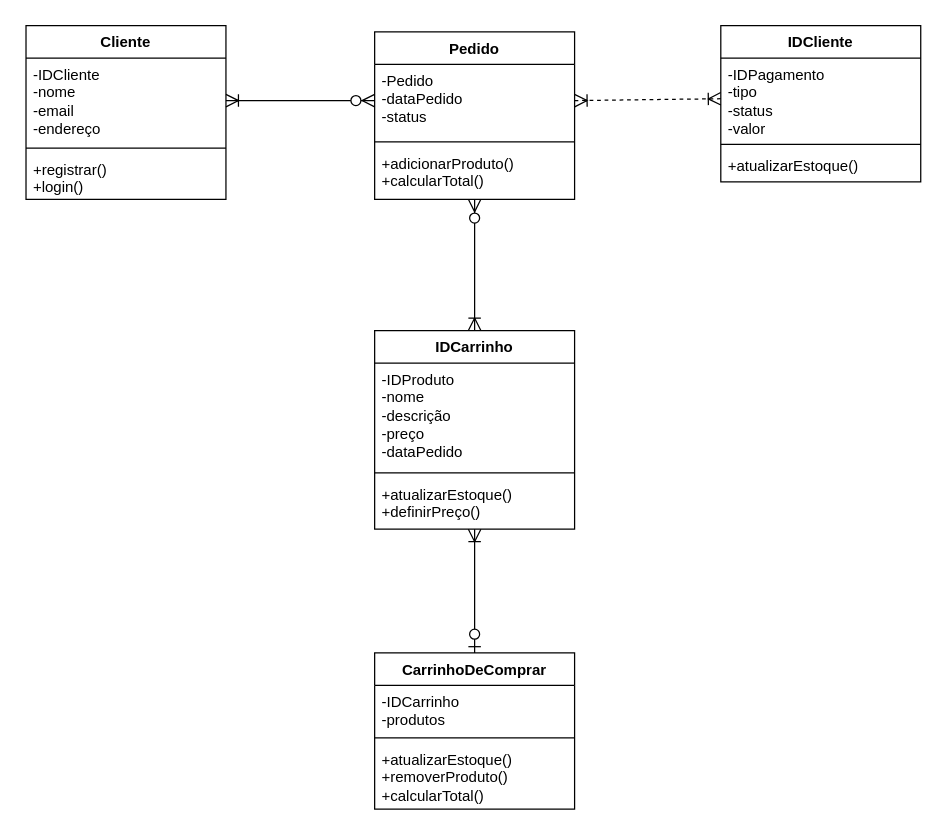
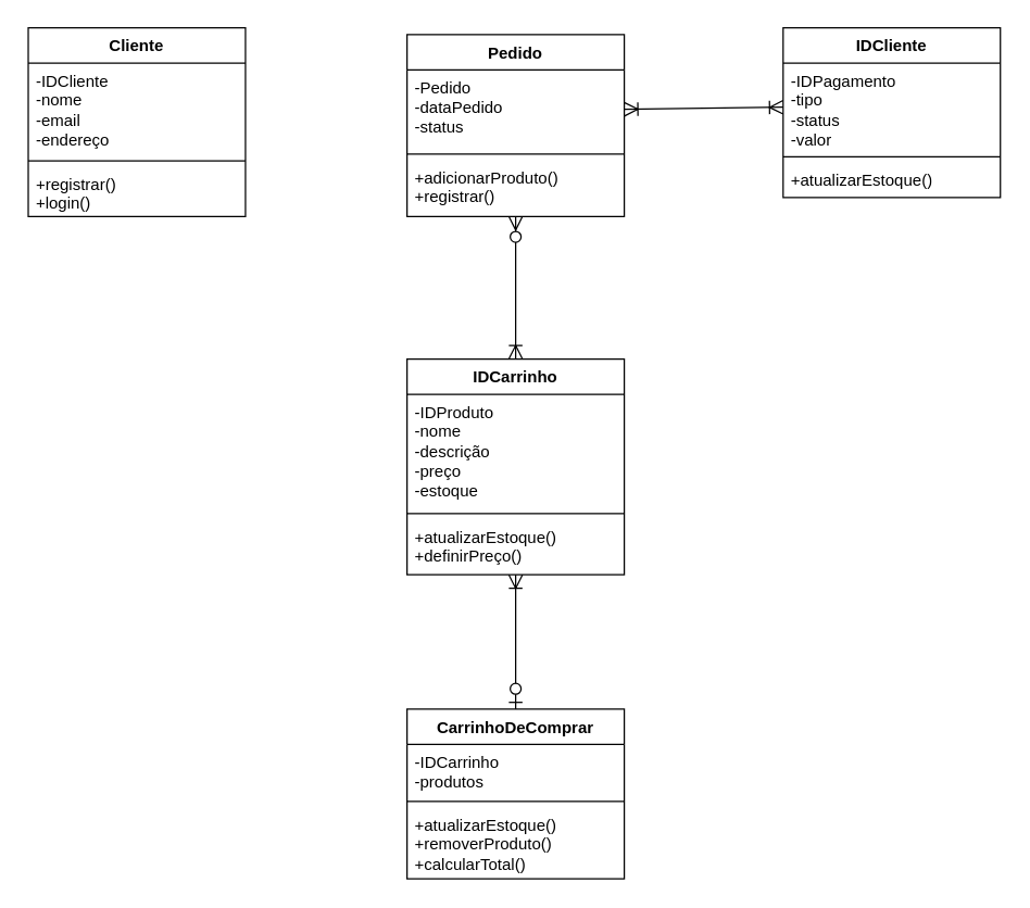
  <mxCell id="0" />
  <mxCell id="1" parent="0" />
  <mxCell id="2" value="IDCarrinho" style="swimlane;fontStyle=1;align=center;verticalAlign=top;childLayout=stackLayout;horizontal=1;startSize=26;horizontalStack=0;resizeParent=1;resizeParentMax=0;resizeLast=0;collapsible=1;marginBottom=0;whiteSpace=wrap;html=1;" vertex="1" parent="1"><mxGeometry x="299" y="264" width="160" height="159" as="geometry" /></mxCell>
- <mxCell id="3" value="-IDProduto&lt;div&gt;-nome&lt;/div&gt;&lt;div&gt;-descrição&lt;/div&gt;&lt;div&gt;-preço&lt;/div&gt;&lt;div&gt;-dataPedido&lt;/div&gt;" style="text;strokeColor=none;fillColor=none;align=left;verticalAlign=top;spacingLeft=4;spacingRight=4;overflow=hidden;rotatable=0;points=[[0,0.5],[1,0.5]];portConstraint=eastwest;whiteSpace=wrap;html=1;" vertex="1" parent="2"><mxGeometry y="26" width="160" height="84" as="geometry" /></mxCell>
+ <mxCell id="3" value="-IDProduto&lt;div&gt;-nome&lt;/div&gt;&lt;div&gt;-descrição&lt;/div&gt;&lt;div&gt;-preço&lt;/div&gt;&lt;div&gt;-estoque&lt;/div&gt;" style="text;strokeColor=none;fillColor=none;align=left;verticalAlign=top;spacingLeft=4;spacingRight=4;overflow=hidden;rotatable=0;points=[[0,0.5],[1,0.5]];portConstraint=eastwest;whiteSpace=wrap;html=1;" vertex="1" parent="2"><mxGeometry y="26" width="160" height="84" as="geometry" /></mxCell>
  <mxCell id="4" value="" style="line;strokeWidth=1;fillColor=none;align=left;verticalAlign=middle;spacingTop=-1;spacingLeft=3;spacingRight=3;rotatable=0;labelPosition=right;points=[];portConstraint=eastwest;strokeColor=inherit;" vertex="1" parent="2"><mxGeometry y="110" width="160" height="8" as="geometry" /></mxCell>
  <mxCell id="5" value="+atualizarEstoque()&lt;div&gt;+definirPreço()&lt;/div&gt;" style="text;strokeColor=none;fillColor=none;align=left;verticalAlign=top;spacingLeft=4;spacingRight=4;overflow=hidden;rotatable=0;points=[[0,0.5],[1,0.5]];portConstraint=eastwest;whiteSpace=wrap;html=1;" vertex="1" parent="2"><mxGeometry y="118" width="160" height="41" as="geometry" /></mxCell>
  <mxCell id="6" value="Pedido" style="swimlane;fontStyle=1;align=center;verticalAlign=top;childLayout=stackLayout;horizontal=1;startSize=26;horizontalStack=0;resizeParent=1;resizeParentMax=0;resizeLast=0;collapsible=1;marginBottom=0;whiteSpace=wrap;html=1;" vertex="1" parent="1"><mxGeometry x="299" y="25" width="160" height="134" as="geometry" /></mxCell>
  <mxCell id="7" value="-Pedido&lt;div&gt;-dataPedido&lt;/div&gt;&lt;div&gt;-status&lt;/div&gt;" style="text;strokeColor=none;fillColor=none;align=left;verticalAlign=top;spacingLeft=4;spacingRight=4;overflow=hidden;rotatable=0;points=[[0,0.5],[1,0.5]];portConstraint=eastwest;whiteSpace=wrap;html=1;" vertex="1" parent="6"><mxGeometry y="26" width="160" height="58" as="geometry" /></mxCell>
  <mxCell id="8" value="" style="line;strokeWidth=1;fillColor=none;align=left;verticalAlign=middle;spacingTop=-1;spacingLeft=3;spacingRight=3;rotatable=0;labelPosition=right;points=[];portConstraint=eastwest;strokeColor=inherit;" vertex="1" parent="6"><mxGeometry y="84" width="160" height="8" as="geometry" /></mxCell>
- <mxCell id="9" value="+adicionarProduto()&lt;div&gt;+calcularTotal()&lt;/div&gt;" style="text;strokeColor=none;fillColor=none;align=left;verticalAlign=top;spacingLeft=4;spacingRight=4;overflow=hidden;rotatable=0;points=[[0,0.5],[1,0.5]];portConstraint=eastwest;whiteSpace=wrap;html=1;" vertex="1" parent="6"><mxGeometry y="92" width="160" height="42" as="geometry" /></mxCell>
+ <mxCell id="9" value="+adicionarProduto()&lt;div&gt;+registrar()&lt;/div&gt;" style="text;strokeColor=none;fillColor=none;align=left;verticalAlign=top;spacingLeft=4;spacingRight=4;overflow=hidden;rotatable=0;points=[[0,0.5],[1,0.5]];portConstraint=eastwest;whiteSpace=wrap;html=1;" vertex="1" parent="6"><mxGeometry y="92" width="160" height="42" as="geometry" /></mxCell>
  <mxCell id="10" value="IDCliente" style="swimlane;fontStyle=1;align=center;verticalAlign=top;childLayout=stackLayout;horizontal=1;startSize=26;horizontalStack=0;resizeParent=1;resizeParentMax=0;resizeLast=0;collapsible=1;marginBottom=0;whiteSpace=wrap;html=1;" vertex="1" parent="1"><mxGeometry x="576" y="20" width="160" height="125" as="geometry" /></mxCell>
  <mxCell id="11" value="-IDPagamento&lt;div&gt;-tipo&lt;/div&gt;&lt;div&gt;-status&lt;/div&gt;&lt;div&gt;-valor&lt;/div&gt;" style="text;strokeColor=none;fillColor=none;align=left;verticalAlign=top;spacingLeft=4;spacingRight=4;overflow=hidden;rotatable=0;points=[[0,0.5],[1,0.5]];portConstraint=eastwest;whiteSpace=wrap;html=1;" vertex="1" parent="10"><mxGeometry y="26" width="160" height="65" as="geometry" /></mxCell>
  <mxCell id="12" value="" style="line;strokeWidth=1;fillColor=none;align=left;verticalAlign=middle;spacingTop=-1;spacingLeft=3;spacingRight=3;rotatable=0;labelPosition=right;points=[];portConstraint=eastwest;strokeColor=inherit;" vertex="1" parent="10"><mxGeometry y="91" width="160" height="8" as="geometry" /></mxCell>
  <mxCell id="13" value="+atualizarEstoque()" style="text;strokeColor=none;fillColor=none;align=left;verticalAlign=top;spacingLeft=4;spacingRight=4;overflow=hidden;rotatable=0;points=[[0,0.5],[1,0.5]];portConstraint=eastwest;whiteSpace=wrap;html=1;" vertex="1" parent="10"><mxGeometry y="99" width="160" height="26" as="geometry" /></mxCell>
  <mxCell id="14" value="CarrinhoDeComprar" style="swimlane;fontStyle=1;align=center;verticalAlign=top;childLayout=stackLayout;horizontal=1;startSize=26;horizontalStack=0;resizeParent=1;resizeParentMax=0;resizeLast=0;collapsible=1;marginBottom=0;whiteSpace=wrap;html=1;" vertex="1" parent="1"><mxGeometry x="299" y="522" width="160" height="125" as="geometry" /></mxCell>
  <mxCell id="15" value="-IDCarrinho&lt;div&gt;-produtos&lt;/div&gt;" style="text;strokeColor=none;fillColor=none;align=left;verticalAlign=top;spacingLeft=4;spacingRight=4;overflow=hidden;rotatable=0;points=[[0,0.5],[1,0.5]];portConstraint=eastwest;whiteSpace=wrap;html=1;" vertex="1" parent="14"><mxGeometry y="26" width="160" height="38" as="geometry" /></mxCell>
  <mxCell id="16" value="" style="line;strokeWidth=1;fillColor=none;align=left;verticalAlign=middle;spacingTop=-1;spacingLeft=3;spacingRight=3;rotatable=0;labelPosition=right;points=[];portConstraint=eastwest;strokeColor=inherit;" vertex="1" parent="14"><mxGeometry y="64" width="160" height="8" as="geometry" /></mxCell>
  <mxCell id="17" value="+atualizarEstoque()&lt;div&gt;+removerProduto()&lt;/div&gt;&lt;div&gt;+calcularTotal()&lt;/div&gt;" style="text;strokeColor=none;fillColor=none;align=left;verticalAlign=top;spacingLeft=4;spacingRight=4;overflow=hidden;rotatable=0;points=[[0,0.5],[1,0.5]];portConstraint=eastwest;whiteSpace=wrap;html=1;" vertex="1" parent="14"><mxGeometry y="72" width="160" height="53" as="geometry" /></mxCell>
  <mxCell id="18" value="Cliente" style="swimlane;fontStyle=1;align=center;verticalAlign=top;childLayout=stackLayout;horizontal=1;startSize=26;horizontalStack=0;resizeParent=1;resizeParentMax=0;resizeLast=0;collapsible=1;marginBottom=0;whiteSpace=wrap;html=1;" vertex="1" parent="1"><mxGeometry x="20" y="20" width="160" height="139" as="geometry" /></mxCell>
  <mxCell id="19" value="-IDCliente&amp;nbsp;&lt;div&gt;-nome&lt;/div&gt;&lt;div&gt;-email&lt;/div&gt;&lt;div&gt;-endereço&lt;/div&gt;" style="text;strokeColor=none;fillColor=none;align=left;verticalAlign=top;spacingLeft=4;spacingRight=4;overflow=hidden;rotatable=0;points=[[0,0.5],[1,0.5]];portConstraint=eastwest;whiteSpace=wrap;html=1;" vertex="1" parent="18"><mxGeometry y="26" width="160" height="68" as="geometry" /></mxCell>
  <mxCell id="20" value="" style="line;strokeWidth=1;fillColor=none;align=left;verticalAlign=middle;spacingTop=-1;spacingLeft=3;spacingRight=3;rotatable=0;labelPosition=right;points=[];portConstraint=eastwest;strokeColor=inherit;" vertex="1" parent="18"><mxGeometry y="94" width="160" height="8" as="geometry" /></mxCell>
  <mxCell id="21" value="+registrar()&lt;div&gt;+login()&lt;/div&gt;" style="text;strokeColor=none;fillColor=none;align=left;verticalAlign=top;spacingLeft=4;spacingRight=4;overflow=hidden;rotatable=0;points=[[0,0.5],[1,0.5]];portConstraint=eastwest;whiteSpace=wrap;html=1;" vertex="1" parent="18"><mxGeometry y="102" width="160" height="37" as="geometry" /></mxCell>
- <mxCell id="22" value="" style="fontSize=12;html=1;endArrow=ERoneToMany;startArrow=ERzeroToMany;rounded=0;startSize=8;endSize=8;entryX=1;entryY=0.5;entryDx=0;entryDy=0;exitX=0;exitY=0.5;exitDx=0;exitDy=0;" edge="1" parent="1" source="7" target="19"><mxGeometry width="100" height="100" relative="1" as="geometry"><mxPoint x="163" y="297" as="sourcePoint" /><mxPoint x="263" y="197" as="targetPoint" /></mxGeometry></mxCell>
  <mxCell id="23" value="" style="fontSize=12;html=1;endArrow=ERoneToMany;startArrow=ERzeroToMany;rounded=0;startSize=8;endSize=8;entryX=0.5;entryY=0;entryDx=0;entryDy=0;" edge="1" parent="1" source="9" target="2"><mxGeometry width="100" height="100" relative="1" as="geometry"><mxPoint x="163" y="297" as="sourcePoint" /><mxPoint x="263" y="197" as="targetPoint" /></mxGeometry></mxCell>
  <mxCell id="24" value="" style="fontSize=12;html=1;endArrow=ERoneToMany;startArrow=ERzeroToOne;rounded=0;startSize=8;endSize=8;exitX=0.5;exitY=0;exitDx=0;exitDy=0;" edge="1" parent="1" source="14" target="5"><mxGeometry width="100" height="100" relative="1" as="geometry"><mxPoint x="345" y="297" as="sourcePoint" /><mxPoint x="541" y="322" as="targetPoint" /></mxGeometry></mxCell>
- <mxCell id="25" value="" style="fontSize=12;html=1;endArrow=ERoneToMany;startArrow=ERoneToMany;rounded=0;startSize=8;endSize=8;entryX=0;entryY=0.5;entryDx=0;entryDy=0;exitX=1;exitY=0.5;exitDx=0;exitDy=0;dashed=1;" edge="1" parent="1" source="7" target="11"><mxGeometry width="100" height="100" relative="1" as="geometry"><mxPoint x="475" y="197" as="sourcePoint" /><mxPoint x="575" y="97" as="targetPoint" /></mxGeometry></mxCell>
+ <mxCell id="25" value="" style="fontSize=12;html=1;endArrow=ERoneToMany;startArrow=ERoneToMany;rounded=0;startSize=8;endSize=8;entryX=0;entryY=0.5;entryDx=0;entryDy=0;exitX=1;exitY=0.5;exitDx=0;exitDy=0;" edge="1" parent="1" source="7" target="11"><mxGeometry width="100" height="100" relative="1" as="geometry"><mxPoint x="475" y="197" as="sourcePoint" /><mxPoint x="575" y="97" as="targetPoint" /></mxGeometry></mxCell>
